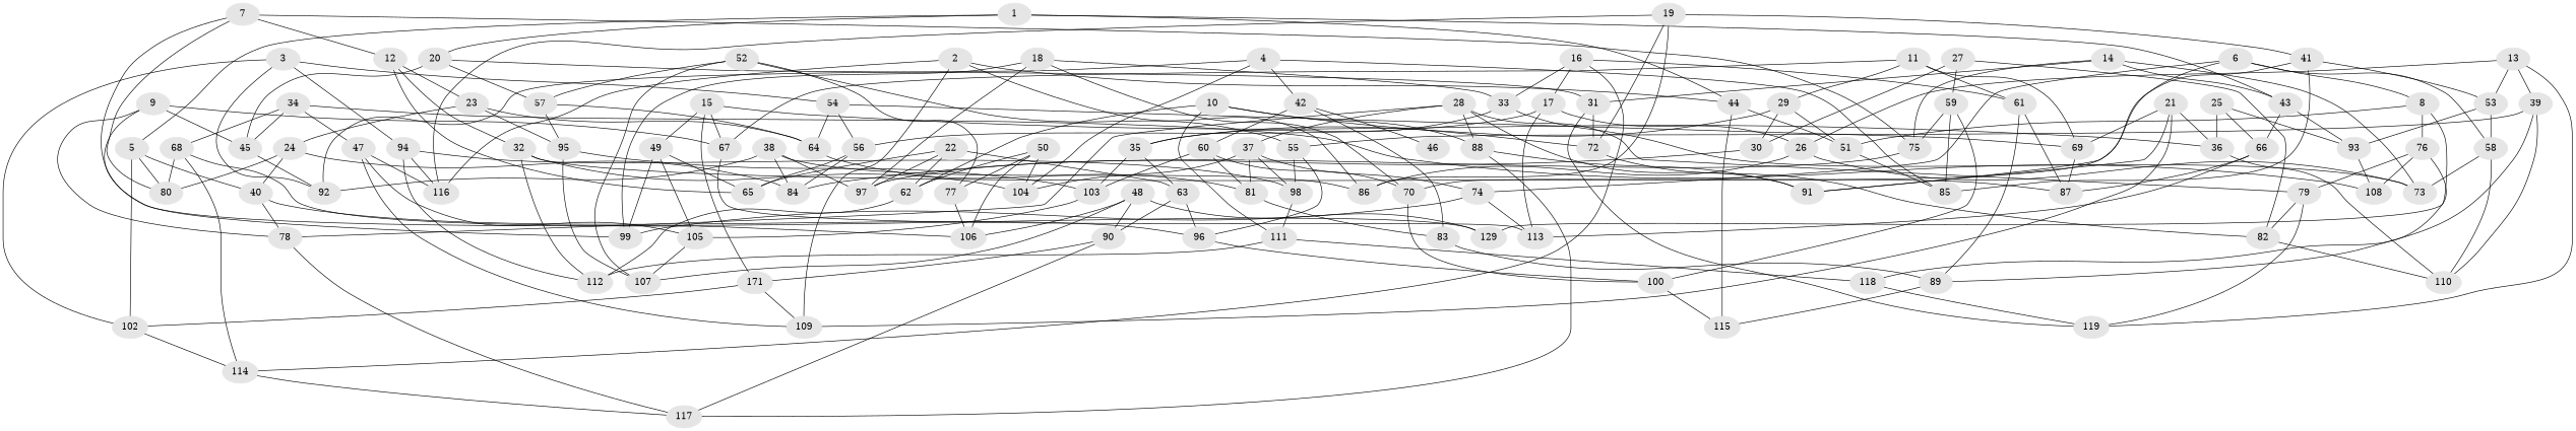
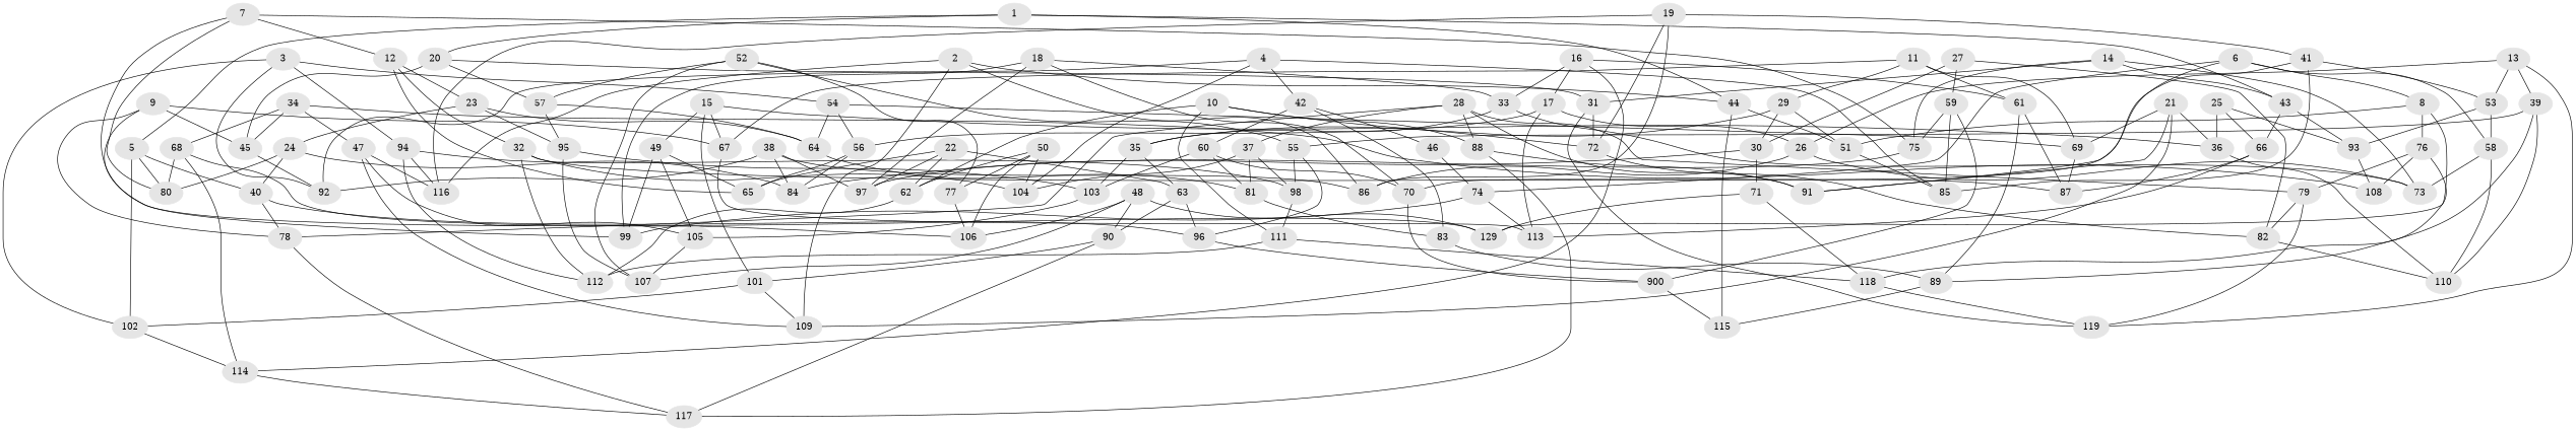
  graph {
    node [color=gray90 style=filled]
    1
    5
    20
    43
    44
    102
    40
    80
    45
    31
    57
    66
    93
    51
    115
    2
    86
    109
    116
    3
    54
    92
    94
    69
    56
    64
    112
    98
    114
    4
    42
    85
    104
    46
    60
    83
    78
    96
    6
    8
    58
    74
    91
    76
    n45 [label=129]
    73
    110
    99
    113
    7
    12
    75
    106
    23
    32
    65
    97
    79
    108
    118
    9
    67
    117
    10
    62
    72
    88
    111
    82
    11
    29
    61
    30
    35
    87
    89
    24
    95
    13
    26
    39
    53
    119
    55
    14
    15
    36
    49
-   101 [label=171]
+   101
    105
    16
    17
    33
    84
    18
    70
-   100
+   100 [label=900]
    19
    41
    21
    22
    63
    90
    81
    103
    107
    25
    27
    59
+   71
    28
    37
    34
    47
    68
    38
    48
    50
    77
    52
    1 -- 5
    1 -- 20
    1 -- 43
    1 -- 44
    5 -- 102
    5 -- 40
    5 -- 80
    20 -- 45
    20 -- 31
    20 -- 57
    43 -- 66
    43 -- 93
    44 -- 51
    44 -- 115
    102 -- 114
    40 -- 78
    40 -- 96
    45 -- 92
    31 -- 72
    31 -- 119
    57 -- 64
    57 -- 95
    66 -- 113
    66 -- 87
    93 -- 108
    51 -- 85
    2 -- 44
    2 -- 86
    2 -- 109
    2 -- 116
    3 -- 102
    3 -- 54
    3 -- 92
    3 -- 94
    54 -- 69
    54 -- 56
    54 -- 64
    94 -- 116
    94 -- 112
    94 -- 98
    69 -- 87
    56 -- 65
    56 -- 84
    64 -- 81
    98 -- 111
    114 -- 117
    4 -- 92
    4 -- 42
    4 -- 85
    4 -- 104
    42 -- 46
    42 -- 60
    42 -- 83
-   37 -- 74
+   46 -- 74
    60 -- 70
    60 -- 81
    60 -- 103
    83 -- 89
    78 -- 117
    96 -- 100
    6 -- 8
    6 -- 58
    6 -- 74
    6 -- 91
    8 -- 51
    8 -- 76
    8 -- n45
    58 -- 73
    58 -- 110
    74 -- 99
    74 -- 113
    76 -- 79
    76 -- 108
    76 -- 118
    7 -- 80
    7 -- 12
    7 -- 75
    7 -- 106
    12 -- 23
    12 -- 32
    12 -- 65
    75 -- 97
    23 -- 64
    23 -- 24
    23 -- 95
    32 -- 112
    32 -- 104
    32 -- 87
    79 -- 82
    79 -- 119
    118 -- 119
    9 -- 45
    9 -- 78
    9 -- 99
    9 -- 67
    67 -- 113
    10 -- 62
    10 -- 72
    10 -- 88
    10 -- 111
    62 -- 112
    72 -- 82
    88 -- 91
    88 -- 117
    111 -- 112
    111 -- 118
    82 -- 110
    11 -- 69
    11 -- 67
    11 -- 29
    11 -- 61
    29 -- 51
    29 -- 30
    29 -- 35
    61 -- 87
    61 -- 89
    30 -- 84
+   30 -- 71
    35 -- 63
    35 -- 103
    89 -- 115
    24 -- 40
    24 -- 80
    24 -- 84
    95 -- 103
    95 -- 107
    13 -- 26
    13 -- 39
    13 -- 53
    13 -- 119
    26 -- 86
    26 -- 73
    39 -- 110
    39 -- 89
    39 -- 55
    53 -- 93
    53 -- 58
    55 -- 98
    55 -- 96
    14 -- 43
    14 -- 31
    14 -- 73
    14 -- 75
    15 -- 67
    15 -- 36
    15 -- 49
    15 -- 101
    36 -- 110
    49 -- 99
    49 -- 65
    49 -- 105
    101 -- 102
    101 -- 109
    105 -- 107
    16 -- 114
    16 -- 61
    16 -- 17
    16 -- 33
    17 -- 56
    17 -- 113
    17 -- 26
    33 -- 73
    33 -- 35
    18 -- 99
    18 -- 97
    18 -- 33
    18 -- 70
    70 -- 100
    100 -- 115
    19 -- 86
    19 -- 116
    19 -- 72
    19 -- 41
    41 -- 85
    41 -- 53
    41 -- 70
    21 -- 109
    21 -- 69
    21 -- 91
    21 -- 36
    22 -- 65
    22 -- 97
    22 -- 62
    22 -- 63
    63 -- 96
    63 -- 90
    90 -- 117
    90 -- 101
    81 -- 83
    103 -- 105
    25 -- 66
    25 -- 93
    25 -- 36
    27 -- 82
    27 -- 30
    27 -- 59
    59 -- 85
    59 -- 75
    59 -- 100
+   71 -- n45
+   71 -- 118
    28 -- 78
    28 -- 91
    28 -- 79
    28 -- 88
    28 -- 37
    37 -- 98
    37 -- 104
    37 -- 81
    34 -- 45
    34 -- 108
    34 -- 47
    34 -- 68
    47 -- 109
    47 -- 116
    47 -- 105
    68 -- 80
    68 -- 114
    68 -- n45
    38 -- 86
    38 -- 92
    38 -- 97
    38 -- 84
    48 -- n45
    48 -- 106
    48 -- 90
    48 -- 107
    50 -- 104
    50 -- 106
    50 -- 62
    50 -- 77
    77 -- 106
    52 -- 57
    52 -- 55
    52 -- 107
    52 -- 77
  }
